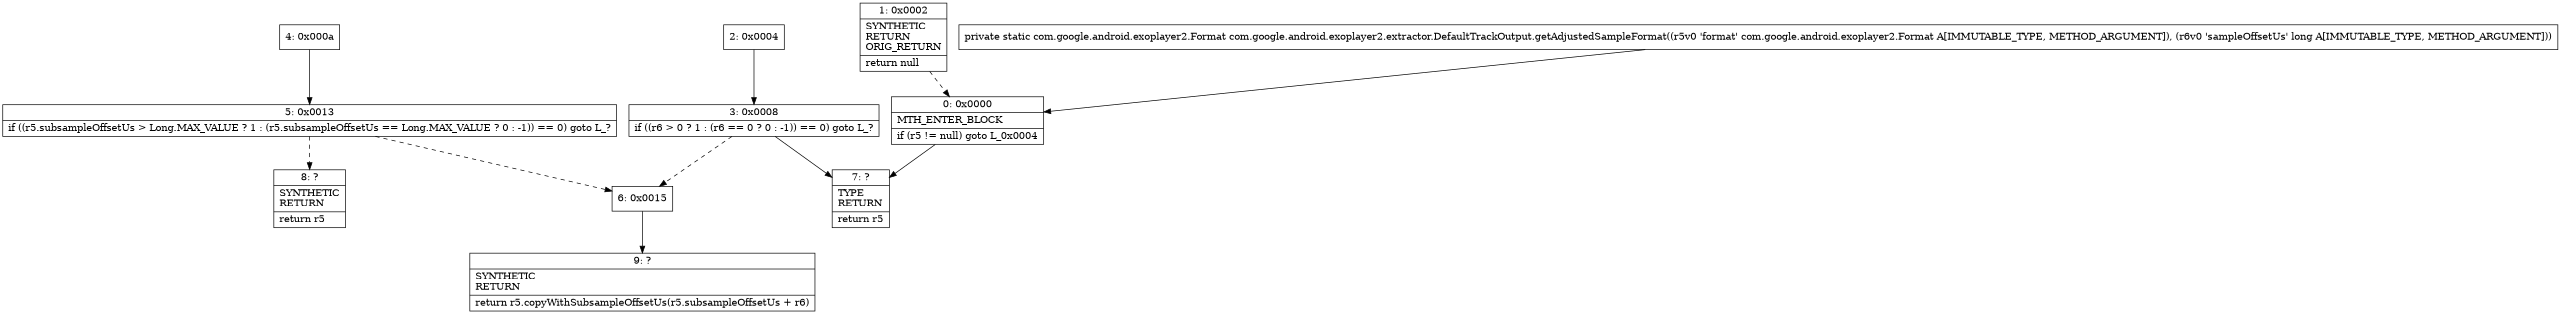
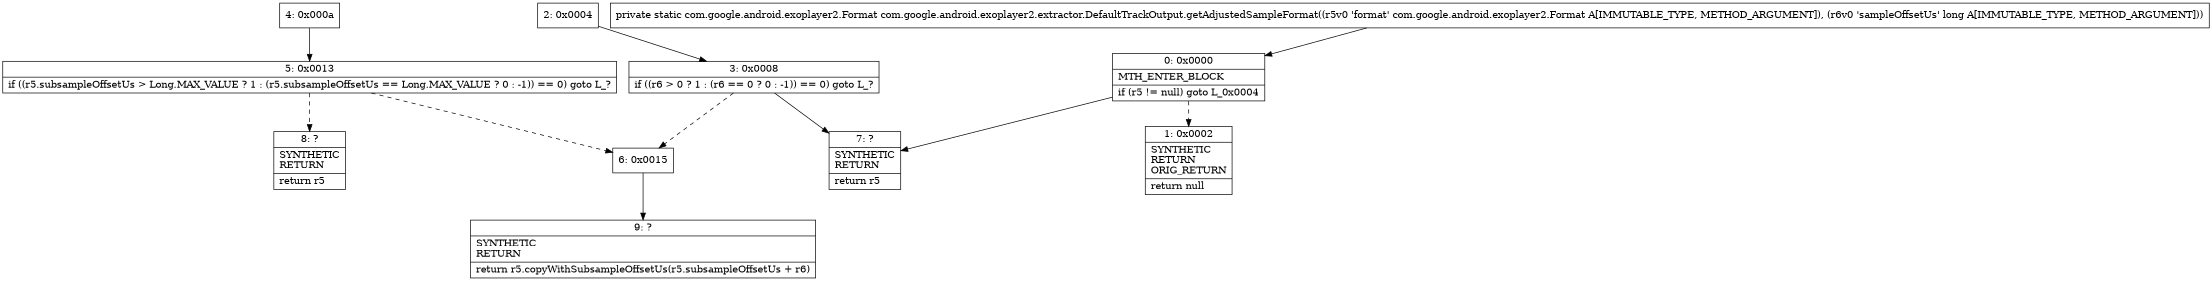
  digraph {
    node [shape=record]
    n1 [label="{0\:\ 0x0000|MTH_ENTER_BLOCK\l|if (r5 != null) goto L_0x0004\l}"]
    n2 [label="{1\:\ 0x0002|SYNTHETIC\lRETURN\lORIG_RETURN\l|return null\l}"]
-   n3 [label="{7\:\ ?|TYPE\lRETURN\l|return r5\l}"]
+   n3 [label="{7\:\ ?|SYNTHETIC\lRETURN\l|return r5\l}"]
    n4 [label="{2\:\ 0x0004}"]
    n5 [label="{3\:\ 0x0008|if ((r6 \> 0 ? 1 : (r6 == 0 ? 0 : \-1)) == 0) goto L_?\l}"]
    n6 [label="{6\:\ 0x0015}"]
    n7 [label="{4\:\ 0x000a}"]
    n8 [label="{5\:\ 0x0013|if ((r5.subsampleOffsetUs \> Long.MAX_VALUE ? 1 : (r5.subsampleOffsetUs == Long.MAX_VALUE ? 0 : \-1)) == 0) goto L_?\l}"]
    n9 [label="{8\:\ ?|SYNTHETIC\lRETURN\l|return r5\l}"]
    n10 [label="{9\:\ ?|SYNTHETIC\lRETURN\l|return r5.copyWithSubsampleOffsetUs(r5.subsampleOffsetUs + r6)\l}"]
    n11 [label="{private static com.google.android.exoplayer2.Format com.google.android.exoplayer2.extractor.DefaultTrackOutput.getAdjustedSampleFormat((r5v0 'format' com.google.android.exoplayer2.Format A[IMMUTABLE_TYPE, METHOD_ARGUMENT]), (r6v0 'sampleOffsetUs' long A[IMMUTABLE_TYPE, METHOD_ARGUMENT])) }"]
-   n2 -> n1 [style=dashed]
+   n1 -> n2 [style=dashed]
    n1 -> n3
    n4 -> n5
    n5 -> n3
    n5 -> n6 [style=dashed]
    n6 -> n10
    n7 -> n8
    n8 -> n6 [style=dashed]
    n8 -> n9 [style=dashed]
    n11 -> n1
  }
